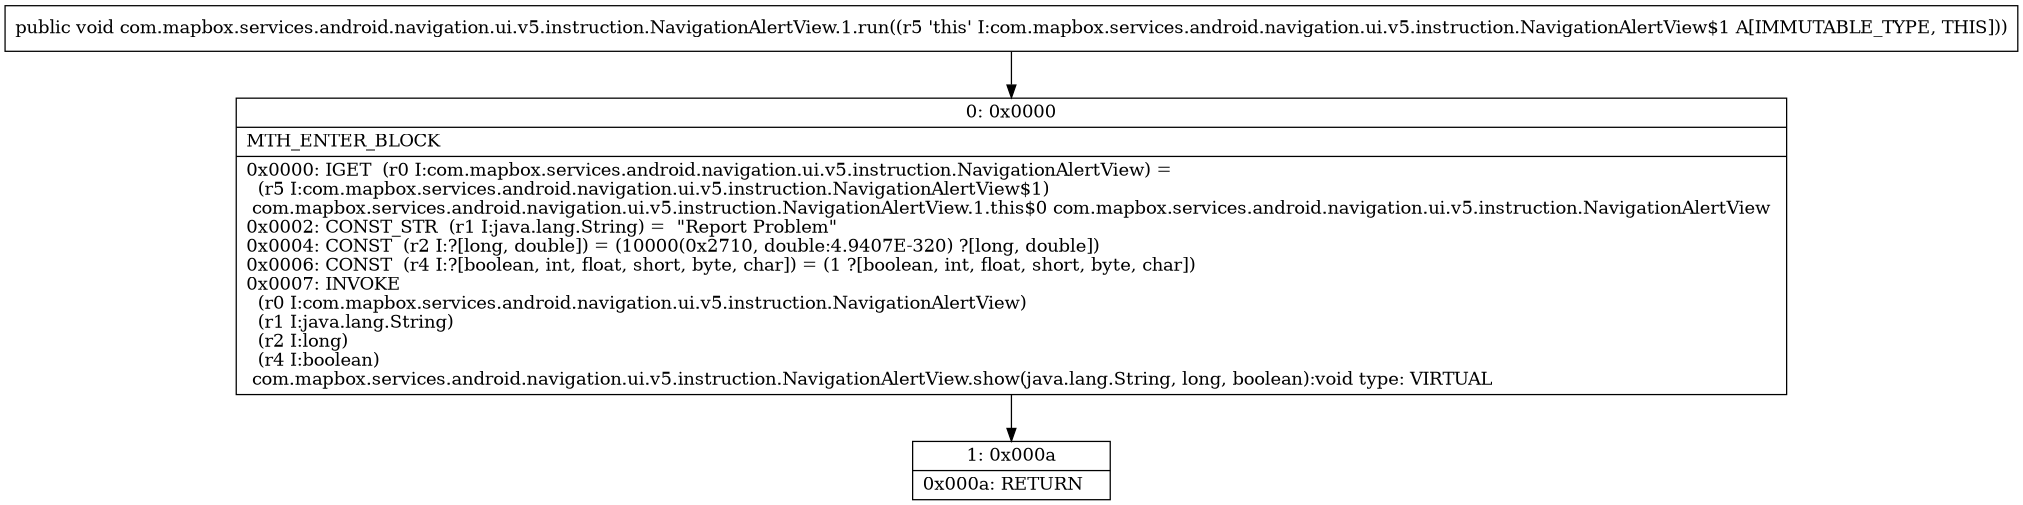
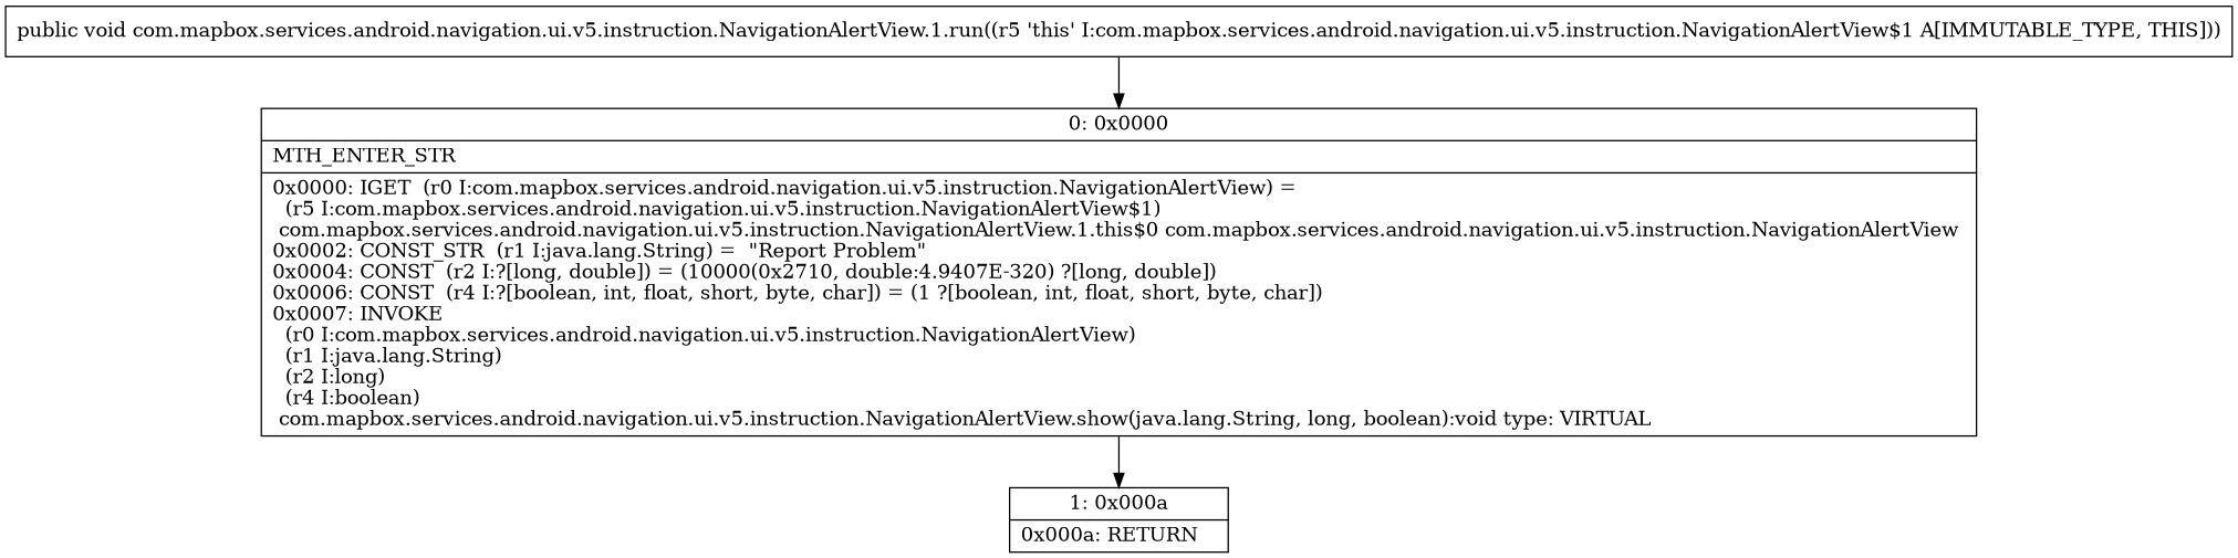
  digraph {
    node [shape=record]
-   n1 [label="{0\:\ 0x0000|MTH_ENTER_BLOCK\l|0x0000: IGET  (r0 I:com.mapbox.services.android.navigation.ui.v5.instruction.NavigationAlertView) = \l  (r5 I:com.mapbox.services.android.navigation.ui.v5.instruction.NavigationAlertView$1)\l com.mapbox.services.android.navigation.ui.v5.instruction.NavigationAlertView.1.this$0 com.mapbox.services.android.navigation.ui.v5.instruction.NavigationAlertView \l0x0002: CONST_STR  (r1 I:java.lang.String) =  \"Report Problem\" \l0x0004: CONST  (r2 I:?[long, double]) = (10000(0x2710, double:4.9407E\-320) ?[long, double]) \l0x0006: CONST  (r4 I:?[boolean, int, float, short, byte, char]) = (1 ?[boolean, int, float, short, byte, char]) \l0x0007: INVOKE  \l  (r0 I:com.mapbox.services.android.navigation.ui.v5.instruction.NavigationAlertView)\l  (r1 I:java.lang.String)\l  (r2 I:long)\l  (r4 I:boolean)\l com.mapbox.services.android.navigation.ui.v5.instruction.NavigationAlertView.show(java.lang.String, long, boolean):void type: VIRTUAL \l}"]
+   n1 [label="{0\:\ 0x0000|MTH_ENTER_STR\l|0x0000: IGET  (r0 I:com.mapbox.services.android.navigation.ui.v5.instruction.NavigationAlertView) = \l  (r5 I:com.mapbox.services.android.navigation.ui.v5.instruction.NavigationAlertView$1)\l com.mapbox.services.android.navigation.ui.v5.instruction.NavigationAlertView.1.this$0 com.mapbox.services.android.navigation.ui.v5.instruction.NavigationAlertView \l0x0002: CONST_STR  (r1 I:java.lang.String) =  \"Report Problem\" \l0x0004: CONST  (r2 I:?[long, double]) = (10000(0x2710, double:4.9407E\-320) ?[long, double]) \l0x0006: CONST  (r4 I:?[boolean, int, float, short, byte, char]) = (1 ?[boolean, int, float, short, byte, char]) \l0x0007: INVOKE  \l  (r0 I:com.mapbox.services.android.navigation.ui.v5.instruction.NavigationAlertView)\l  (r1 I:java.lang.String)\l  (r2 I:long)\l  (r4 I:boolean)\l com.mapbox.services.android.navigation.ui.v5.instruction.NavigationAlertView.show(java.lang.String, long, boolean):void type: VIRTUAL \l}"]
    n2 [label="{1\:\ 0x000a|0x000a: RETURN   \l}"]
    n3 [label="{public void com.mapbox.services.android.navigation.ui.v5.instruction.NavigationAlertView.1.run((r5 'this' I:com.mapbox.services.android.navigation.ui.v5.instruction.NavigationAlertView$1 A[IMMUTABLE_TYPE, THIS])) }"]
    n1 -> n2
    n3 -> n1
  }
